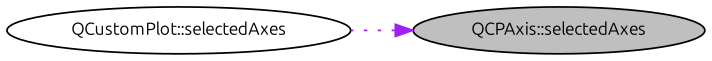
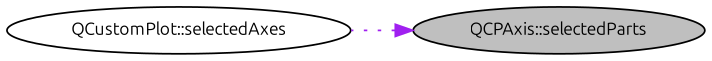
  digraph {
    rankdir=RL
    fontname=Ubuntu
    node [color=black fontname=Ubuntu fontsize=10 shape=ellipse style=filled]
-   n1 [fillcolor=grey75 fontcolor=black height=0.2 label="QCPAxis::selectedAxes" width=0.4]
+   n1 [fillcolor=grey75 fontcolor=black height=0.2 label="QCPAxis::selectedParts" width=0.4]
    n2 [fillcolor=white height=0.2 label="QCustomPlot::selectedAxes" width=0.4]
    n1 -> n2 [color=purple dir=back fontname=Ubuntu fontsize=10 labelfontname=Helvetica labelfontsize=10 style=dotted]
  }
